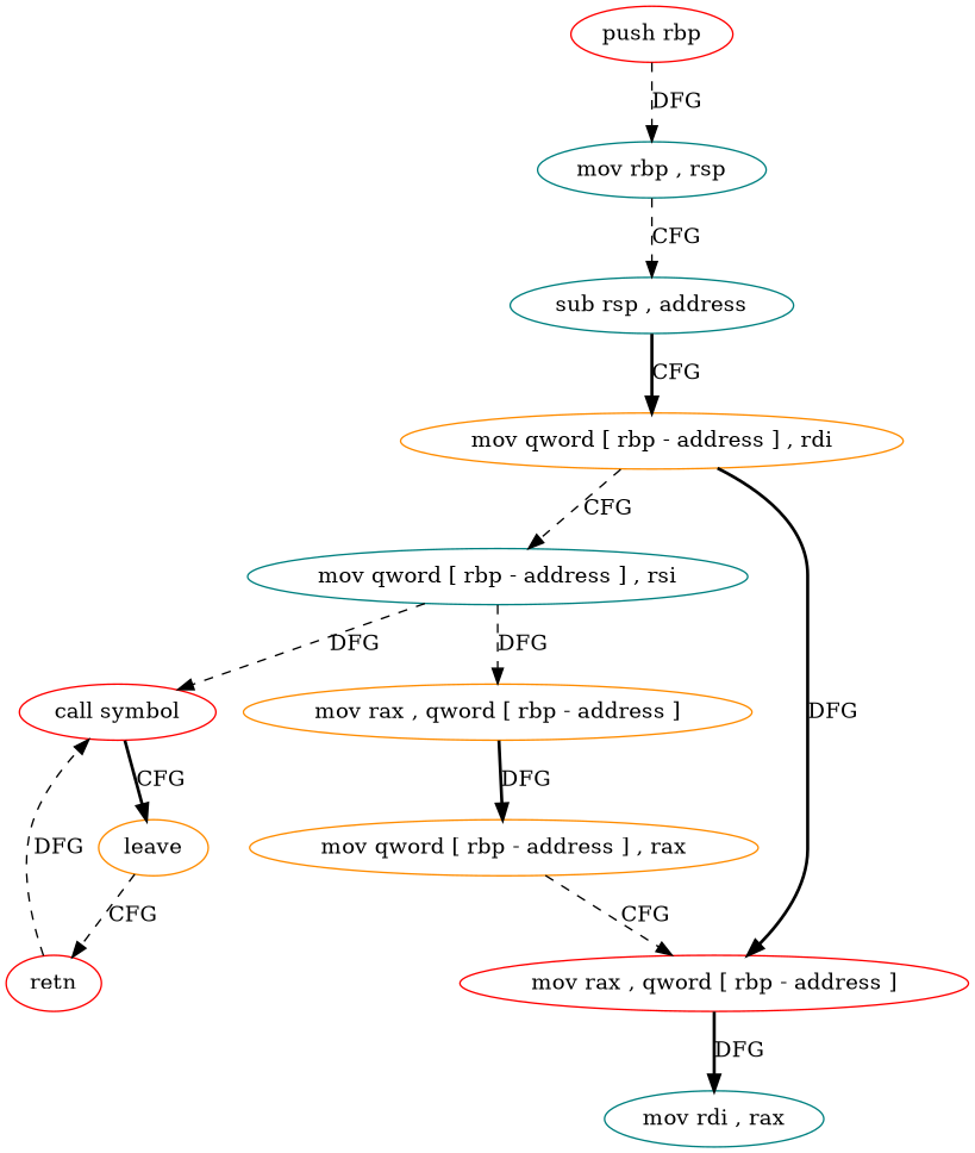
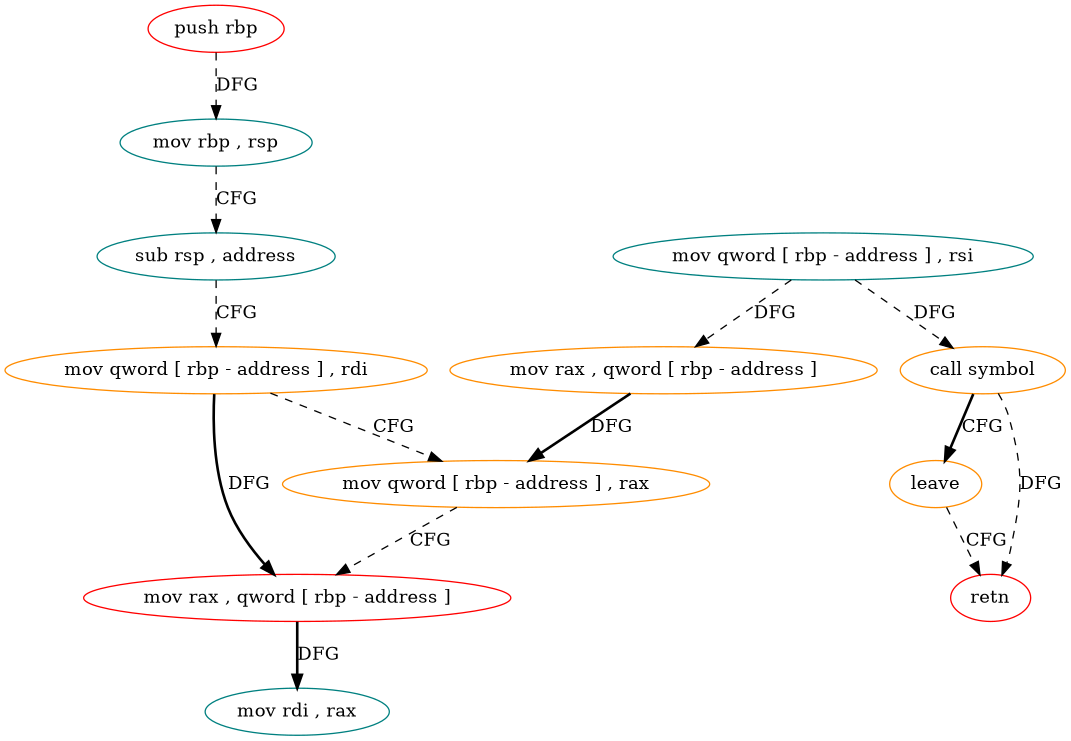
  digraph {
    node [color=red]
    edge [style=dashed]
    n1 [label="push rbp"]
    n2 [color=teal label="mov rbp , rsp"]
    n3 [color=teal label="sub rsp , address"]
    n4 [color=darkorange label="mov qword [ rbp - address ] , rdi"]
    n5 [color=teal label="mov qword [ rbp - address ] , rsi"]
    n6 [label="mov rax , qword [ rbp - address ]"]
    n7 [color=darkorange label="mov rax , qword [ rbp - address ]"]
-   n8 [label="call symbol"]
+   n8 [color=darkorange label="call symbol"]
    n9 [color=teal label="mov rdi , rax"]
    n10 [color=darkorange label="mov qword [ rbp - address ] , rax"]
    n11 [color=darkorange label=leave]
    n12 [label=retn]
    n1 -> n2 [label=DFG]
    n2 -> n3 [label=CFG]
-   n3 -> n4 [label=CFG style=bold]
-   n4 -> n5 [label=CFG]
+   n3 -> n4 [label=CFG]
+   n4 -> n10 [label=CFG]
    n4 -> n6 [label=DFG style=bold]
    n5 -> n7 [label=DFG]
    n5 -> n8 [label=DFG]
    n6 -> n9 [label=DFG style=bold]
    n7 -> n10 [label=DFG style=bold]
    n8 -> n11 [label=CFG style=bold]
-   n12 -> n8 [label=DFG]
+   n8 -> n12 [label=DFG]
    n10 -> n6 [label=CFG]
    n11 -> n12 [label=CFG]
  }
